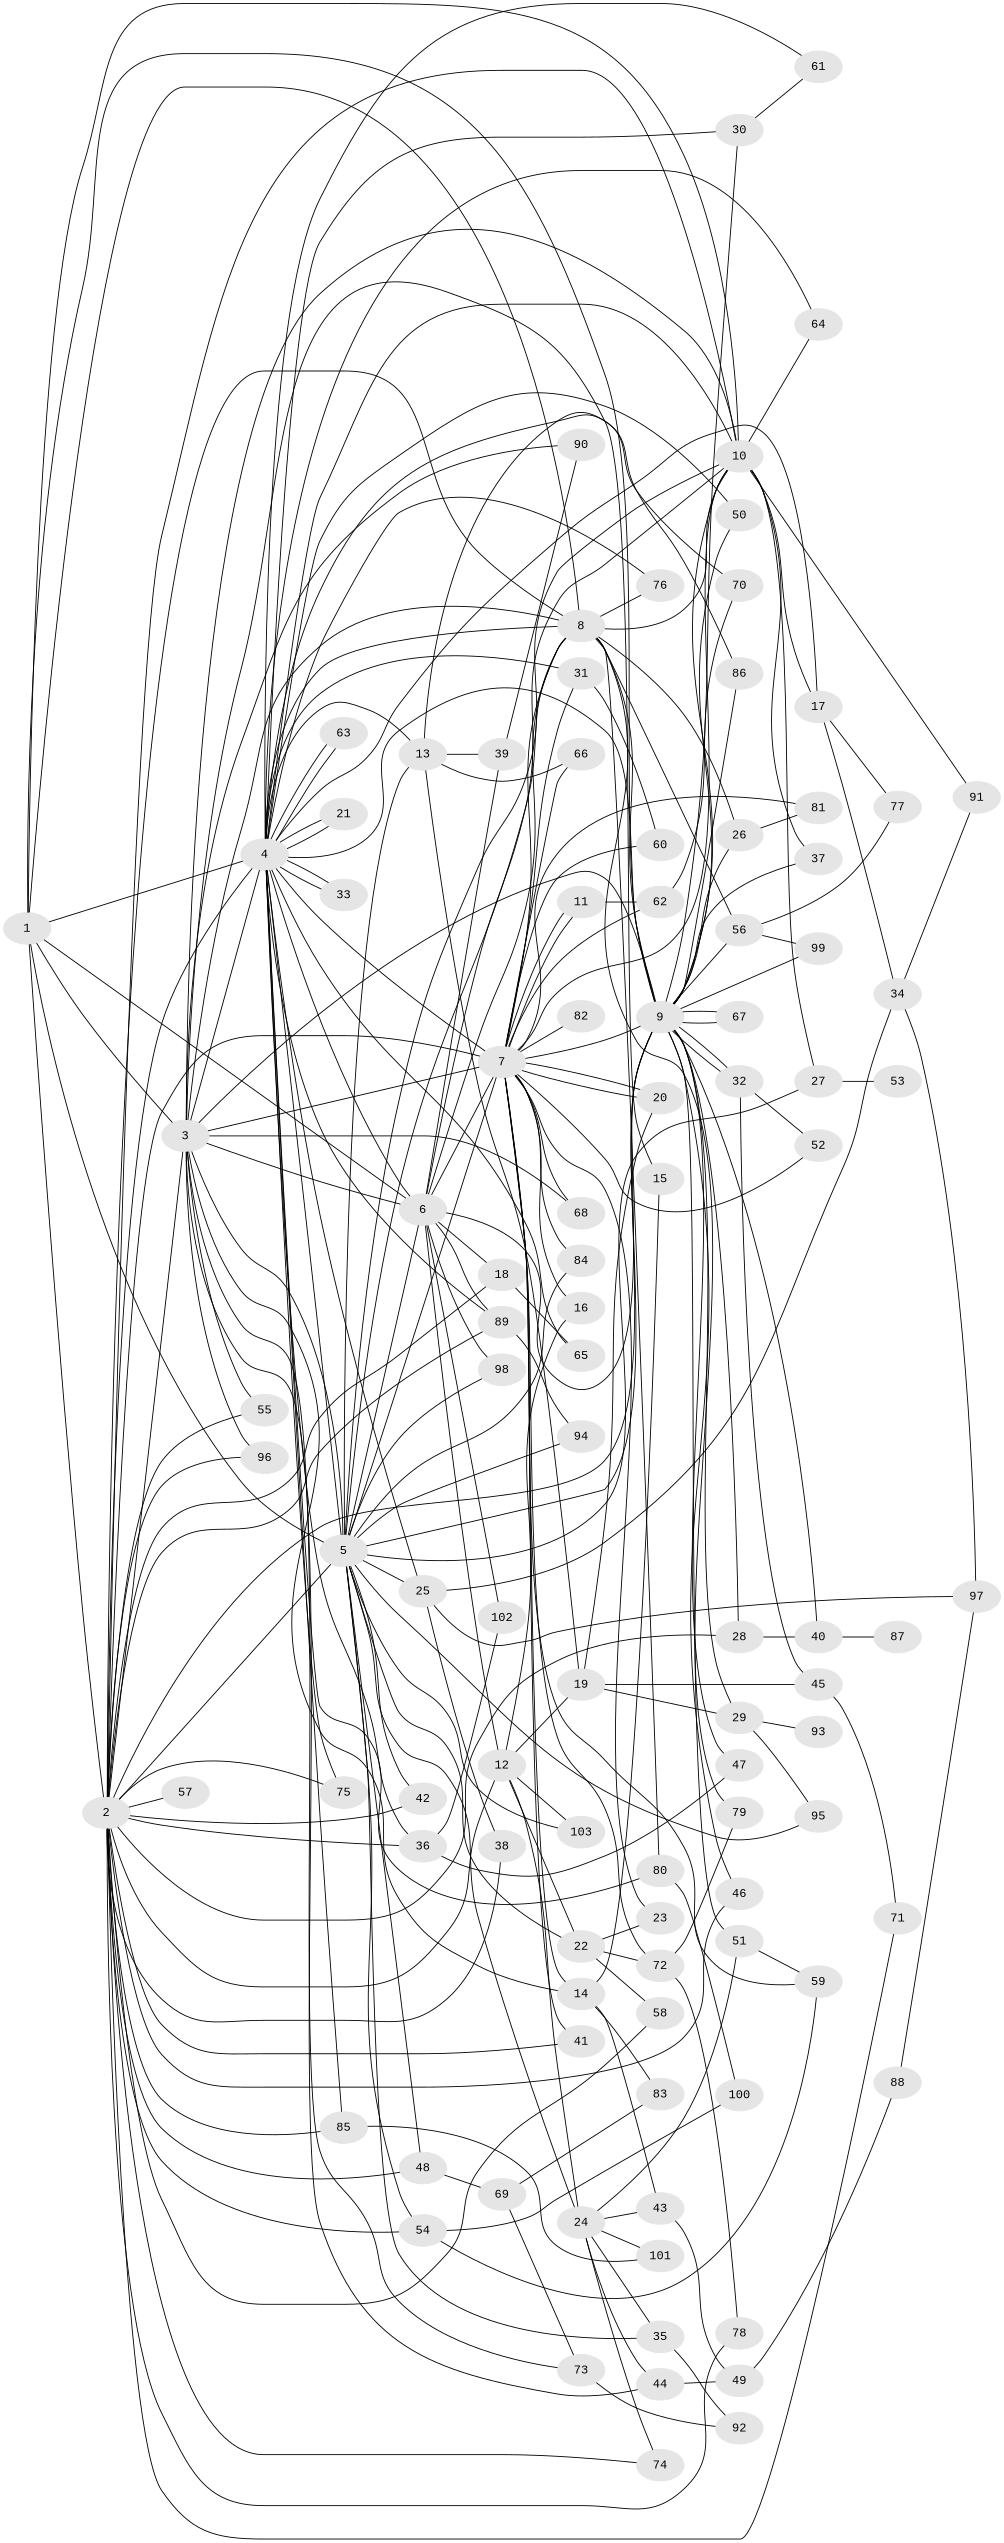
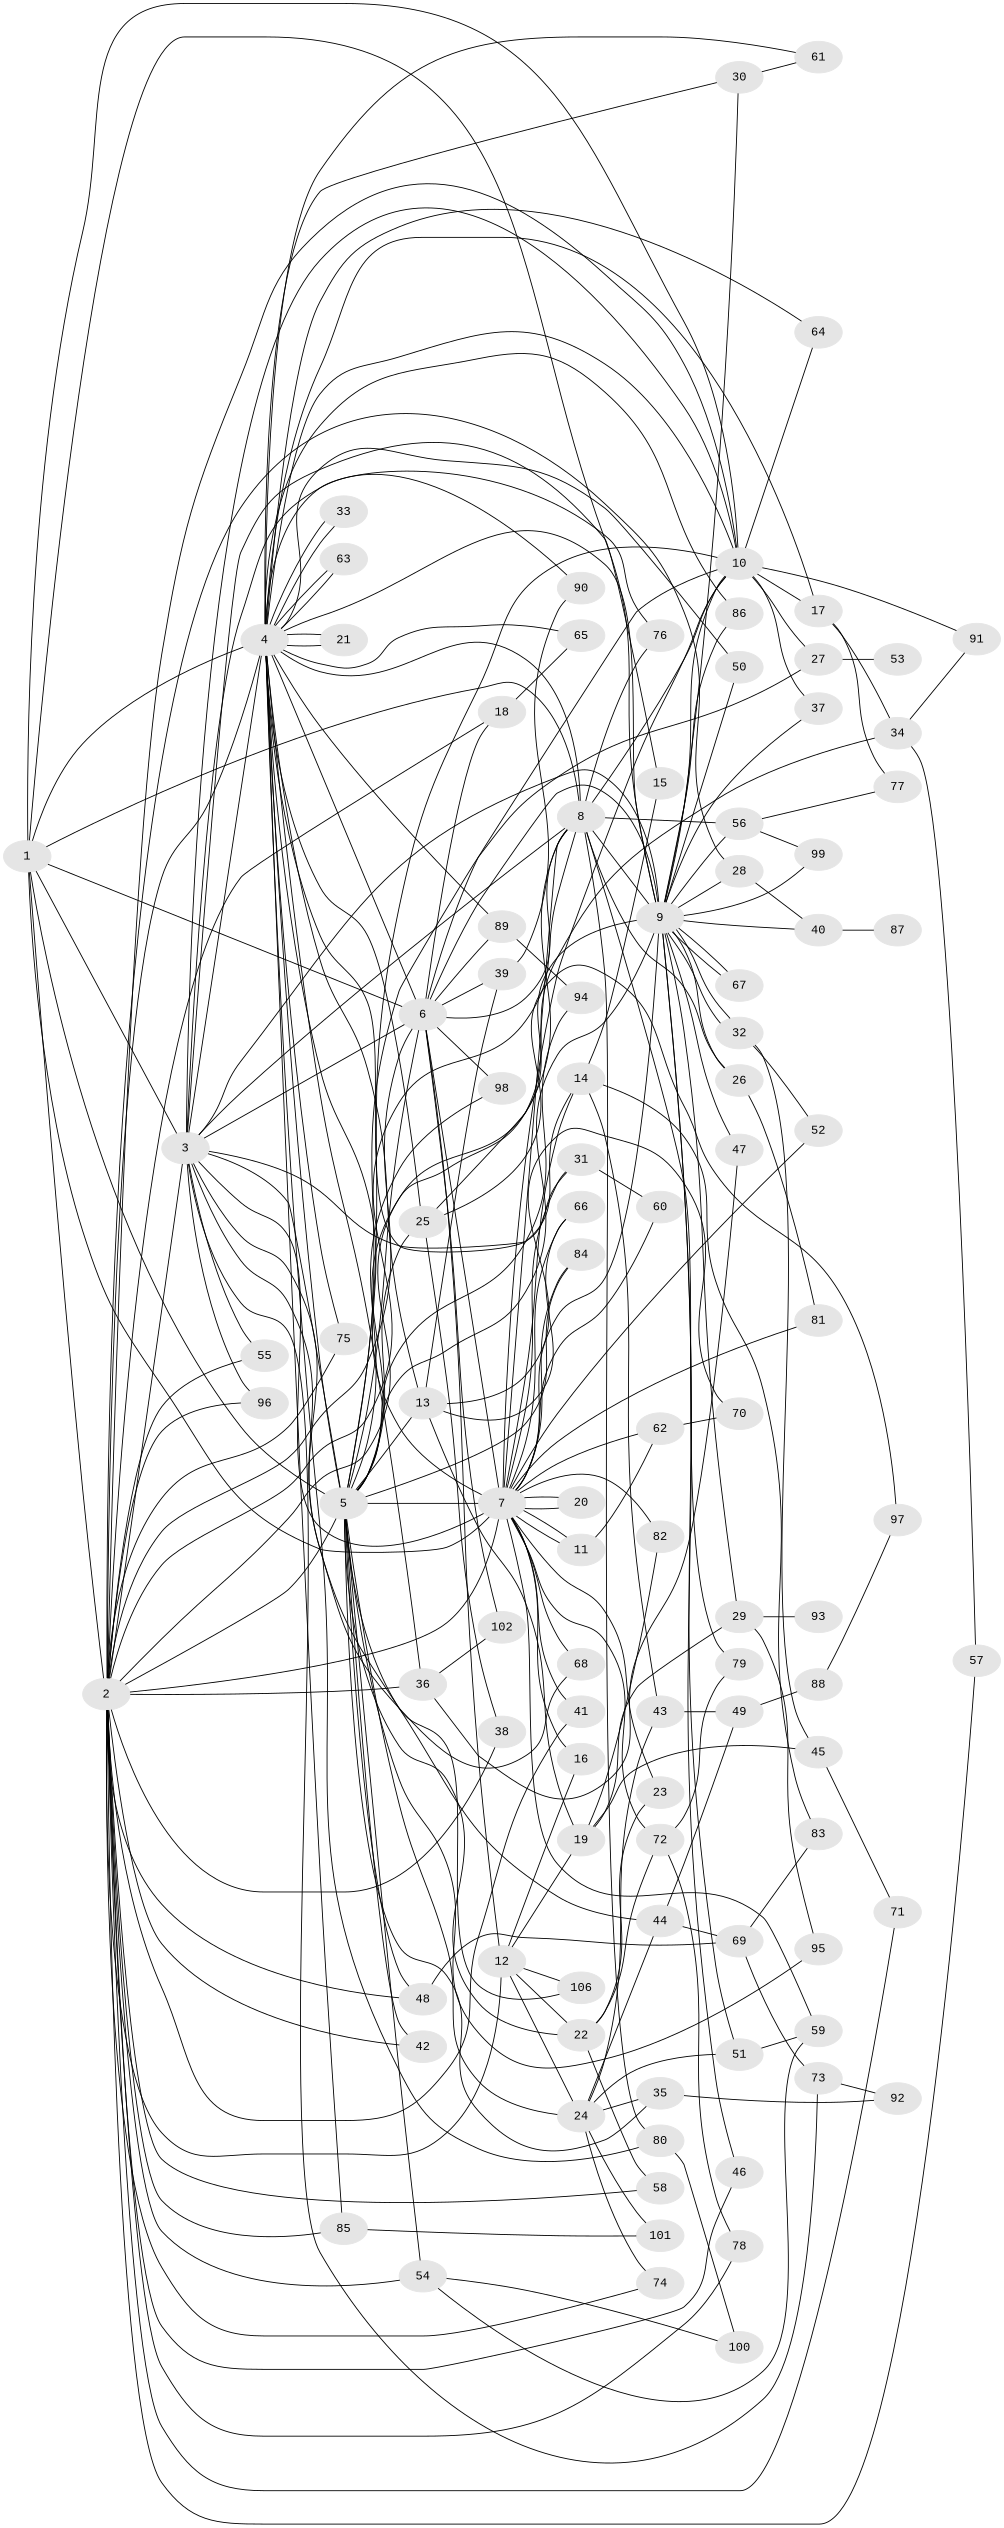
  graph {
    fontname="Liberation Mono"
    rankdir=LR
    node [color=gray90 fontname="Liberation Mono" style=filled]
    edge [fontname="Liberation Mono"]
    1
    2
    3
    4
    5
    6
    7
    8
    9
    10
    12
    18
    28
    36
    38
    41
    42
    46
    48
    54
    55
    57
    58
    71
    74
    75
    78
    85
    96
    14
    15
    44
    68
    73
    90
    13
    17
    21
    25
    30
    31
    33
    50
    61
    63
    64
    65
    76
    80
    86
    89
    22
    24
    27
    35
    84
    94
    95
    98
-   103
+   103 [label=106]
    39
    102
    11
    16
    20
    23
    52
    60
    62
    66
    72
    81
    82
    59
    26
    56
    79
    29
    32
    37
    40
    47
    51
    67
    99
    91
    19
    69
    100
    101
    43
    83
    49
    92
    70
    34
    77
    97
    53
    88
    93
    45
    87
    1 -- 2
    1 -- 3
    1 -- 4
    1 -- 5
    1 -- 6
+   1 -- 7
    1 -- 8
    1 -- 9
    1 -- 10
    2 -- 3
    2 -- 4
    2 -- 5
-   2 -- 89
+   2 -- 6
    2 -- 7
    2 -- 8
    2 -- 9
    2 -- 10
    2 -- 12
    2 -- 18
    2 -- 28
    2 -- 36
    2 -- 38
    2 -- 41
    2 -- 42
    2 -- 46
    2 -- 48
    2 -- 54
    2 -- 55
    2 -- 57
    2 -- 58
    2 -- 71
    2 -- 74
    2 -- 75
    2 -- 78
    2 -- 85
    2 -- 96
    3 -- 4
    3 -- 5
    3 -- 6
    3 -- 7
    3 -- 8
    3 -- 9
    3 -- 10
    3 -- 55
    3 -- 96
    3 -- 14
    3 -- 15
    3 -- 44
    3 -- 68
    3 -- 73
    3 -- 90
    4 -- 5
    4 -- 6
    4 -- 7
    4 -- 8
    4 -- 9
    4 -- 10
    4 -- 36
    4 -- 75
    4 -- 85
    4 -- 13
    4 -- 17
    4 -- 21
    4 -- 21
    4 -- 25
    4 -- 30
    4 -- 31
    4 -- 33
    4 -- 33
    4 -- 50
    4 -- 61
    4 -- 63
    4 -- 63
    4 -- 64
    4 -- 65
    4 -- 76
    4 -- 80
    4 -- 86
    4 -- 89
    5 -- 6
    5 -- 7
    5 -- 8
    5 -- 9
    5 -- 10
    5 -- 42
    5 -- 48
    5 -- 54
    5 -- 13
    5 -- 25
    5 -- 22
    5 -- 24
    5 -- 27
    5 -- 35
    5 -- 84
    5 -- 94
    5 -- 95
    5 -- 98
    5 -- 103
    6 -- 7
    6 -- 8
    6 -- 9
    6 -- 10
    6 -- 12
    6 -- 18
    6 -- 89
    6 -- 98
    6 -- 39
    6 -- 102
    7 -- 8
    7 -- 9
    7 -- 10
    7 -- 41
    7 -- 14
    7 -- 68
    7 -- 31
    7 -- 84
    7 -- 11
    7 -- 11
    7 -- 16
    7 -- 20
    7 -- 20
    7 -- 23
    7 -- 52
    7 -- 60
    7 -- 62
    7 -- 66
    7 -- 72
    7 -- 81
    7 -- 82
    7 -- 59
    8 -- 9
    8 -- 10
    8 -- 76
    8 -- 80
    8 -- 26
    8 -- 56
    8 -- 79
    9 -- 10
    9 -- 28
    9 -- 46
    9 -- 30
    9 -- 50
    9 -- 86
    9 -- 26
    9 -- 56
    9 -- 29
    9 -- 32
    9 -- 32
    9 -- 37
    9 -- 40
    9 -- 47
    9 -- 51
    9 -- 67
    9 -- 67
    9 -- 99
    10 -- 17
    10 -- 64
    10 -- 27
    10 -- 37
    10 -- 91
    12 -- 22
    12 -- 24
    12 -- 103
    12 -- 16
    12 -- 19
    18 -- 65
    28 -- 40
    36 -- 102
    36 -- 47
    48 -- 69
    54 -- 59
    54 -- 100
    85 -- 101
    14 -- 15
    14 -- 43
    14 -- 83
+   44 -- 69
    44 -- 49
    73 -- 92
    13 -- 39
    13 -- 66
    13 -- 19
    13 -- 70
    17 -- 34
    17 -- 77
    25 -- 38
    25 -- 34
    25 -- 97
    30 -- 61
    31 -- 60
    80 -- 100
    89 -- 94
    22 -- 58
    22 -- 23
    22 -- 72
    24 -- 74
    24 -- 44
    24 -- 35
    24 -- 51
    24 -- 101
    24 -- 43
    27 -- 53
    35 -- 92
    39 -- 90
    11 -- 62
    62 -- 70
    72 -- 78
    72 -- 79
    26 -- 81
    56 -- 99
    56 -- 77
    29 -- 95
    29 -- 93
    32 -- 52
    32 -- 45
    40 -- 87
    51 -- 59
-   19 -- 20
+   19 -- 82
    19 -- 29
    19 -- 45
    69 -- 73
    69 -- 83
    43 -- 49
    49 -- 88
-   34 -- 97
+   34 -- 57
    34 -- 91
    88 -- 97
    45 -- 71
  }
